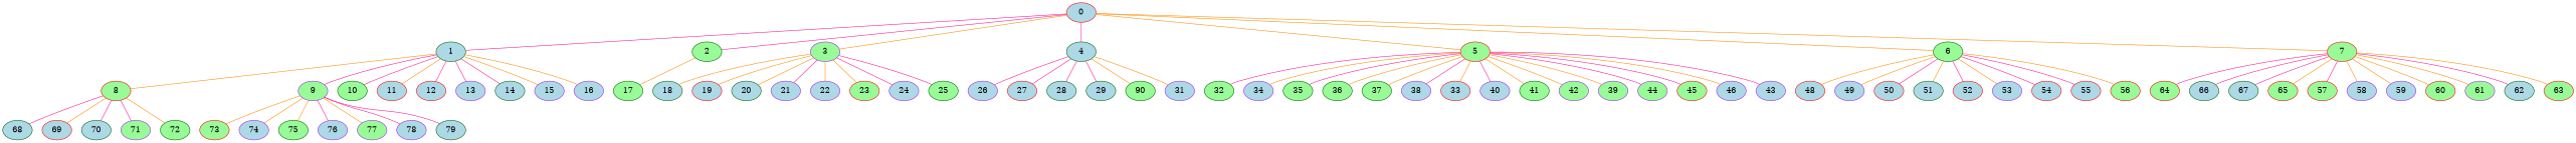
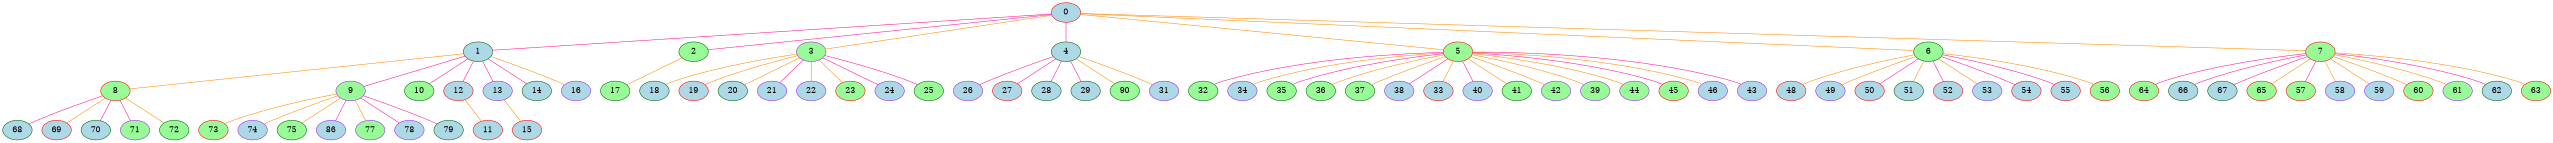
  graph {
    node [color=darkgreen fillcolor=lightblue style=filled]
    edge [color=darkorange]
    0 [color=red]
    1
    2 [fillcolor=palegreen]
    3 [color=purple fillcolor=palegreen]
    4
    5 [color=red fillcolor=palegreen]
    6 [fillcolor=palegreen]
    7 [color=red fillcolor=palegreen]
    8 [color=red fillcolor=palegreen]
    9 [color=purple fillcolor=palegreen]
    10 [fillcolor=palegreen]
    11 [color=red]
    12 [color=red]
    13 [color=purple]
    14
-   15 [color=purple]
+   15 [color=red]
    16 [color=purple]
    17 [fillcolor=palegreen]
    18
    19 [color=red]
    20
    21 [color=purple]
    22 [color=purple]
    23 [color=red fillcolor=palegreen]
    24 [color=purple]
    25 [fillcolor=palegreen]
    26 [color=purple]
    27 [color=red]
    28
    29
    n31 [fillcolor=palegreen label=90]
    31 [color=purple]
    32 [fillcolor=palegreen]
    34 [color=purple]
    35 [fillcolor=palegreen]
    36 [fillcolor=palegreen]
    37 [fillcolor=palegreen]
    38 [color=purple]
    33 [color=red]
    40 [color=purple]
    41 [fillcolor=palegreen]
    42 [color=purple fillcolor=palegreen]
    39 [color=purple fillcolor=palegreen]
    44 [color=purple fillcolor=palegreen]
    45 [color=red fillcolor=palegreen]
    46 [color=purple]
    43 [color=purple]
    48 [color=red]
    49 [color=purple]
    50 [color=red]
    51
    52 [color=red]
    53 [color=purple]
    54 [color=red]
    55 [color=red]
    56 [color=red fillcolor=palegreen]
    64 [color=red fillcolor=palegreen]
    66
    67
    65 [color=red fillcolor=palegreen]
    57 [color=red fillcolor=palegreen]
    58 [color=purple]
    59 [color=purple]
    60 [color=red fillcolor=palegreen]
    61 [color=purple fillcolor=palegreen]
    62
    63 [color=red fillcolor=palegreen]
    68
    69 [color=red]
    70
    71 [color=purple fillcolor=palegreen]
    72 [fillcolor=palegreen]
    73 [color=red fillcolor=palegreen]
    74 [color=purple]
    75 [fillcolor=palegreen]
-   76 [color=purple]
+   76 [color=purple label=86]
    77 [color=purple fillcolor=palegreen]
    78 [color=purple]
    79
    0 -- 1 [color=deeppink]
    0 -- 2 [color=deeppink]
    0 -- 3
    0 -- 4 [color=deeppink]
    0 -- 5
    0 -- 6
    0 -- 7
    1 -- 8
    1 -- 9 [color=deeppink]
    1 -- 10 [color=deeppink]
-   1 -- 11
+   12 -- 11
    1 -- 12 [color=deeppink]
    1 -- 13 [color=deeppink]
    1 -- 14 [color=deeppink]
-   1 -- 15
+   13 -- 15
    1 -- 16
    2 -- 17
    3 -- 18
    3 -- 19
    3 -- 20
    3 -- 21 [color=deeppink]
    3 -- 22
    3 -- 23
    3 -- 24 [color=deeppink]
    3 -- 25 [color=deeppink]
    4 -- 26 [color=deeppink]
    4 -- 27 [color=deeppink]
    4 -- 28 [color=deeppink]
    4 -- 29 [color=deeppink]
    4 -- n31
    4 -- 31
    5 -- 32 [color=deeppink]
    5 -- 34
    5 -- 35 [color=deeppink]
    5 -- 36
    5 -- 37
    5 -- 38 [color=deeppink]
    5 -- 33
    5 -- 40 [color=deeppink]
    5 -- 41
    5 -- 42
    5 -- 39
-   5 -- 44 [color=deeppink]
+   5 -- 44
    5 -- 45 [color=deeppink]
    5 -- 46
    5 -- 43 [color=deeppink]
    6 -- 48
    6 -- 49
    6 -- 50 [color=deeppink]
    6 -- 51
    6 -- 52 [color=deeppink]
    6 -- 53
    6 -- 54 [color=deeppink]
    6 -- 55 [color=deeppink]
    6 -- 56
    7 -- 64 [color=deeppink]
    7 -- 66 [color=deeppink]
    7 -- 67 [color=deeppink]
    7 -- 65
    7 -- 57 [color=deeppink]
    7 -- 58
    7 -- 59
    7 -- 60
    7 -- 61
    7 -- 62 [color=deeppink]
    7 -- 63
    8 -- 68 [color=deeppink]
    8 -- 69
    8 -- 70 [color=deeppink]
    8 -- 71 [color=deeppink]
    8 -- 72
    9 -- 73
    9 -- 74
    9 -- 75
    9 -- 76 [color=deeppink]
    9 -- 77
    9 -- 78 [color=deeppink]
    9 -- 79 [color=deeppink]
  }
